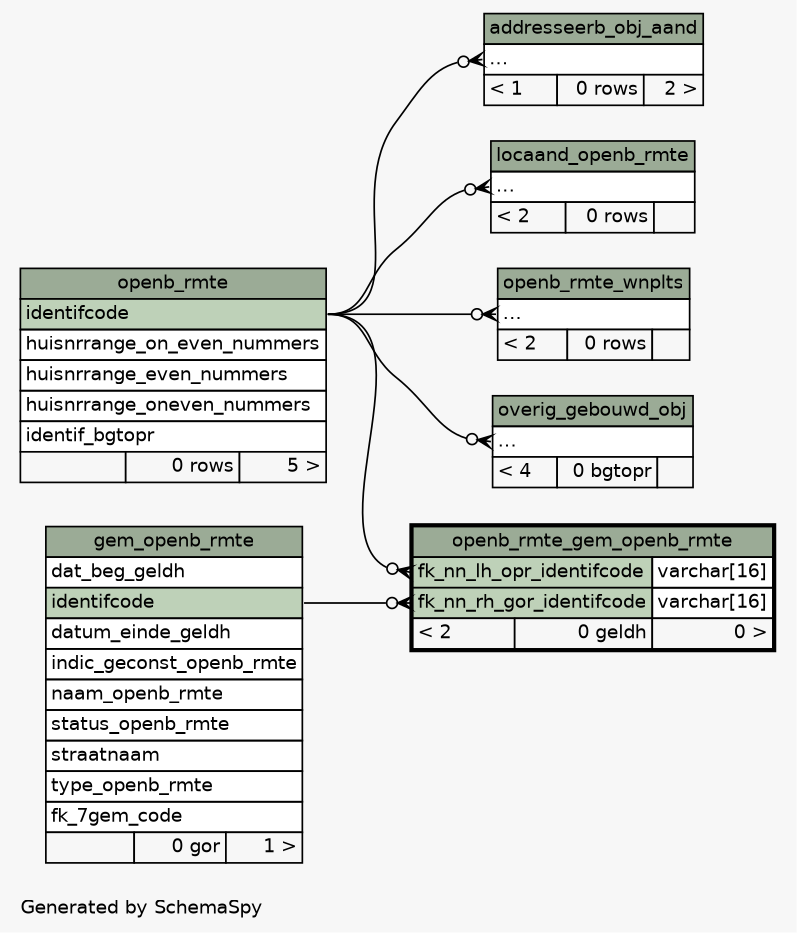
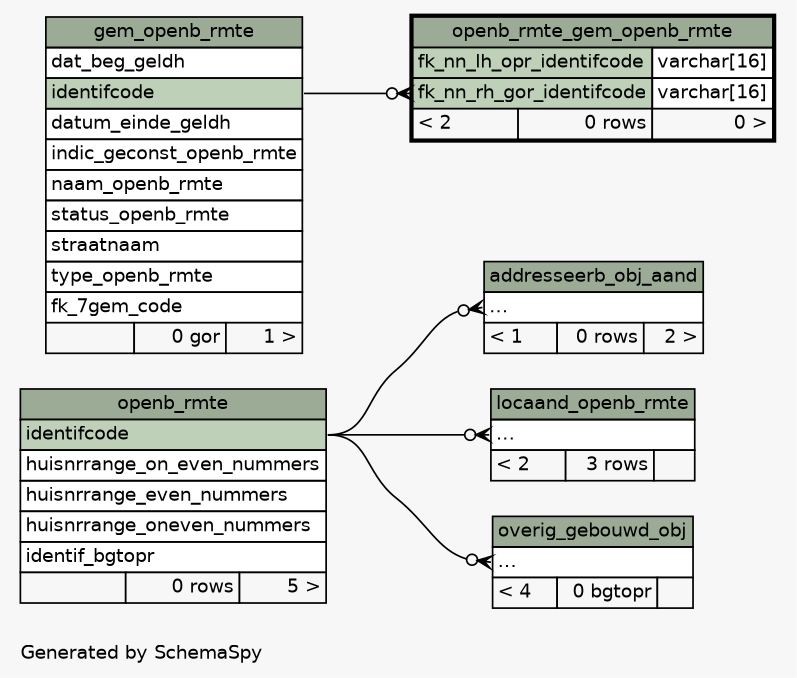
  digraph {
    bgcolor="#f7f7f7"
    fontname=Helvetica
    fontsize=11
    label="\nGenerated by SchemaSpy"
    labeljust=l
    nodesep=0.18
    rankdir=RL
    ranksep=0.46
    node [fontname=Helvetica fontsize=11 shape=plaintext]
    edge [arrowhead=none arrowsize=0.8 arrowtail=crowodot dir=back headport="identifcode:e" tailport="elipses:w"]
    n1 [label=<     <TABLE BORDER="0" CELLBORDER="1" CELLSPACING="0" BGCOLOR="#ffffff">       <TR><TD COLSPAN="3" BGCOLOR="#9bab96" ALIGN="CENTER">addresseerb_obj_aand</TD></TR>       <TR><TD PORT="elipses" COLSPAN="3" ALIGN="LEFT">...</TD></TR>       <TR><TD ALIGN="LEFT" BGCOLOR="#f7f7f7">&lt; 1</TD><TD ALIGN="RIGHT" BGCOLOR="#f7f7f7">0 rows</TD><TD ALIGN="RIGHT" BGCOLOR="#f7f7f7">2 &gt;</TD></TR>     </TABLE>>]
    n2 [label=<     <TABLE BORDER="0" CELLBORDER="1" CELLSPACING="0" BGCOLOR="#ffffff">       <TR><TD COLSPAN="3" BGCOLOR="#9bab96" ALIGN="CENTER">openb_rmte</TD></TR>       <TR><TD PORT="identifcode" COLSPAN="3" BGCOLOR="#bed1b8" ALIGN="LEFT">identifcode</TD></TR>       <TR><TD PORT="huisnrrange_on_even_nummers" COLSPAN="3" ALIGN="LEFT">huisnrrange_on_even_nummers</TD></TR>       <TR><TD PORT="huisnrrange_even_nummers" COLSPAN="3" ALIGN="LEFT">huisnrrange_even_nummers</TD></TR>       <TR><TD PORT="huisnrrange_oneven_nummers" COLSPAN="3" ALIGN="LEFT">huisnrrange_oneven_nummers</TD></TR>       <TR><TD PORT="identif_bgtopr" COLSPAN="3" ALIGN="LEFT">identif_bgtopr</TD></TR>       <TR><TD ALIGN="LEFT" BGCOLOR="#f7f7f7">  </TD><TD ALIGN="RIGHT" BGCOLOR="#f7f7f7">0 rows</TD><TD ALIGN="RIGHT" BGCOLOR="#f7f7f7">5 &gt;</TD></TR>     </TABLE>>]
-   n3 [label=<     <TABLE BORDER="0" CELLBORDER="1" CELLSPACING="0" BGCOLOR="#ffffff">       <TR><TD COLSPAN="3" BGCOLOR="#9bab96" ALIGN="CENTER">locaand_openb_rmte</TD></TR>       <TR><TD PORT="elipses" COLSPAN="3" ALIGN="LEFT">...</TD></TR>       <TR><TD ALIGN="LEFT" BGCOLOR="#f7f7f7">&lt; 2</TD><TD ALIGN="RIGHT" BGCOLOR="#f7f7f7">0 rows</TD><TD ALIGN="RIGHT" BGCOLOR="#f7f7f7">  </TD></TR>     </TABLE>>]
-   n4 [label=<     <TABLE BORDER="2" CELLBORDER="1" CELLSPACING="0" BGCOLOR="#ffffff">       <TR><TD COLSPAN="3" BGCOLOR="#9bab96" ALIGN="CENTER">openb_rmte_gem_openb_rmte</TD></TR>       <TR><TD PORT="fk_nn_lh_opr_identifcode" COLSPAN="2" BGCOLOR="#bed1b8" ALIGN="LEFT">fk_nn_lh_opr_identifcode</TD><TD PORT="fk_nn_lh_opr_identifcode.type" ALIGN="LEFT">varchar[16]</TD></TR>       <TR><TD PORT="fk_nn_rh_gor_identifcode" COLSPAN="2" BGCOLOR="#bed1b8" ALIGN="LEFT">fk_nn_rh_gor_identifcode</TD><TD PORT="fk_nn_rh_gor_identifcode.type" ALIGN="LEFT">varchar[16]</TD></TR>       <TR><TD ALIGN="LEFT" BGCOLOR="#f7f7f7">&lt; 2</TD><TD ALIGN="RIGHT" BGCOLOR="#f7f7f7">0 geldh</TD><TD ALIGN="RIGHT" BGCOLOR="#f7f7f7">0 &gt;</TD></TR>     </TABLE>>]
+   n3 [label=<     <TABLE BORDER="0" CELLBORDER="1" CELLSPACING="0" BGCOLOR="#ffffff">       <TR><TD COLSPAN="3" BGCOLOR="#9bab96" ALIGN="CENTER">locaand_openb_rmte</TD></TR>       <TR><TD PORT="elipses" COLSPAN="3" ALIGN="LEFT">...</TD></TR>       <TR><TD ALIGN="LEFT" BGCOLOR="#f7f7f7">&lt; 2</TD><TD ALIGN="RIGHT" BGCOLOR="#f7f7f7">3 rows</TD><TD ALIGN="RIGHT" BGCOLOR="#f7f7f7">  </TD></TR>     </TABLE>>]
+   n4 [label=<     <TABLE BORDER="2" CELLBORDER="1" CELLSPACING="0" BGCOLOR="#ffffff">       <TR><TD COLSPAN="3" BGCOLOR="#9bab96" ALIGN="CENTER">openb_rmte_gem_openb_rmte</TD></TR>       <TR><TD PORT="fk_nn_lh_opr_identifcode" COLSPAN="2" BGCOLOR="#bed1b8" ALIGN="LEFT">fk_nn_lh_opr_identifcode</TD><TD PORT="fk_nn_lh_opr_identifcode.type" ALIGN="LEFT">varchar[16]</TD></TR>       <TR><TD PORT="fk_nn_rh_gor_identifcode" COLSPAN="2" BGCOLOR="#bed1b8" ALIGN="LEFT">fk_nn_rh_gor_identifcode</TD><TD PORT="fk_nn_rh_gor_identifcode.type" ALIGN="LEFT">varchar[16]</TD></TR>       <TR><TD ALIGN="LEFT" BGCOLOR="#f7f7f7">&lt; 2</TD><TD ALIGN="RIGHT" BGCOLOR="#f7f7f7">0 rows</TD><TD ALIGN="RIGHT" BGCOLOR="#f7f7f7">0 &gt;</TD></TR>     </TABLE>>]
    n5 [label=<     <TABLE BORDER="0" CELLBORDER="1" CELLSPACING="0" BGCOLOR="#ffffff">       <TR><TD COLSPAN="3" BGCOLOR="#9bab96" ALIGN="CENTER">gem_openb_rmte</TD></TR>       <TR><TD PORT="dat_beg_geldh" COLSPAN="3" ALIGN="LEFT">dat_beg_geldh</TD></TR>       <TR><TD PORT="identifcode" COLSPAN="3" BGCOLOR="#bed1b8" ALIGN="LEFT">identifcode</TD></TR>       <TR><TD PORT="datum_einde_geldh" COLSPAN="3" ALIGN="LEFT">datum_einde_geldh</TD></TR>       <TR><TD PORT="indic_geconst_openb_rmte" COLSPAN="3" ALIGN="LEFT">indic_geconst_openb_rmte</TD></TR>       <TR><TD PORT="naam_openb_rmte" COLSPAN="3" ALIGN="LEFT">naam_openb_rmte</TD></TR>       <TR><TD PORT="status_openb_rmte" COLSPAN="3" ALIGN="LEFT">status_openb_rmte</TD></TR>       <TR><TD PORT="straatnaam" COLSPAN="3" ALIGN="LEFT">straatnaam</TD></TR>       <TR><TD PORT="type_openb_rmte" COLSPAN="3" ALIGN="LEFT">type_openb_rmte</TD></TR>       <TR><TD PORT="fk_7gem_code" COLSPAN="3" ALIGN="LEFT">fk_7gem_code</TD></TR>       <TR><TD ALIGN="LEFT" BGCOLOR="#f7f7f7">  </TD><TD ALIGN="RIGHT" BGCOLOR="#f7f7f7">0 gor</TD><TD ALIGN="RIGHT" BGCOLOR="#f7f7f7">1 &gt;</TD></TR>     </TABLE>>]
-   n6 [label=<     <TABLE BORDER="0" CELLBORDER="1" CELLSPACING="0" BGCOLOR="#ffffff">       <TR><TD COLSPAN="3" BGCOLOR="#9bab96" ALIGN="CENTER">openb_rmte_wnplts</TD></TR>       <TR><TD PORT="elipses" COLSPAN="3" ALIGN="LEFT">...</TD></TR>       <TR><TD ALIGN="LEFT" BGCOLOR="#f7f7f7">&lt; 2</TD><TD ALIGN="RIGHT" BGCOLOR="#f7f7f7">0 rows</TD><TD ALIGN="RIGHT" BGCOLOR="#f7f7f7">  </TD></TR>     </TABLE>>]
    n7 [label=<     <TABLE BORDER="0" CELLBORDER="1" CELLSPACING="0" BGCOLOR="#ffffff">       <TR><TD COLSPAN="3" BGCOLOR="#9bab96" ALIGN="CENTER">overig_gebouwd_obj</TD></TR>       <TR><TD PORT="elipses" COLSPAN="3" ALIGN="LEFT">...</TD></TR>       <TR><TD ALIGN="LEFT" BGCOLOR="#f7f7f7">&lt; 4</TD><TD ALIGN="RIGHT" BGCOLOR="#f7f7f7">0 bgtopr</TD><TD ALIGN="RIGHT" BGCOLOR="#f7f7f7">  </TD></TR>     </TABLE>>]
    n1 -> n2
    n3 -> n2
-   n4 -> n2 [tailport="fk_nn_lh_opr_identifcode:w"]
    n4 -> n5 [tailport="fk_nn_rh_gor_identifcode:w"]
-   n6 -> n2
    n7 -> n2
  }
